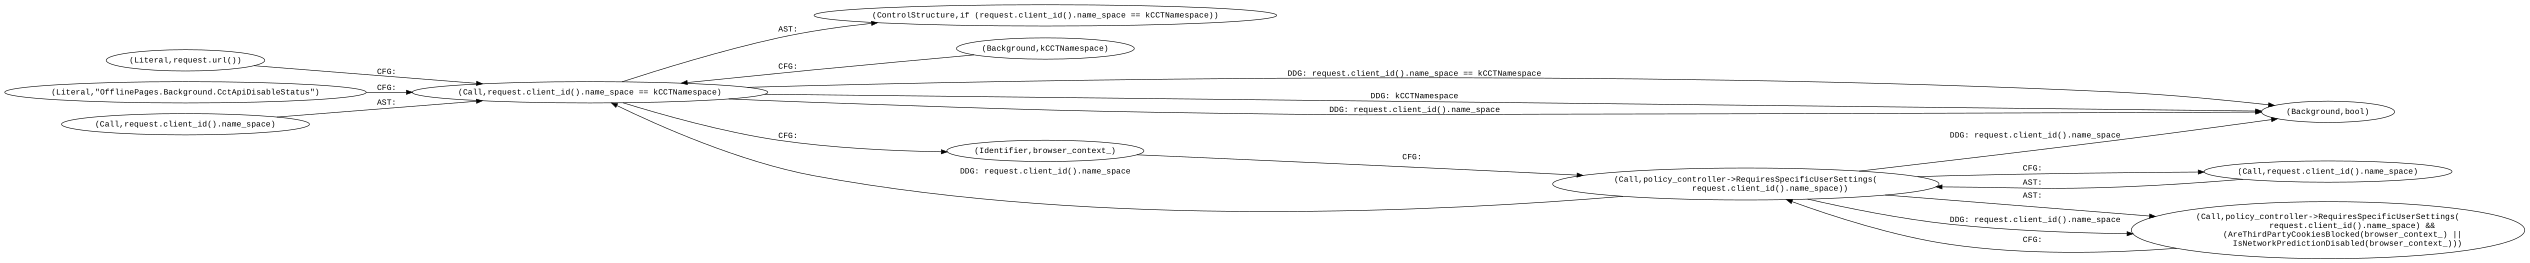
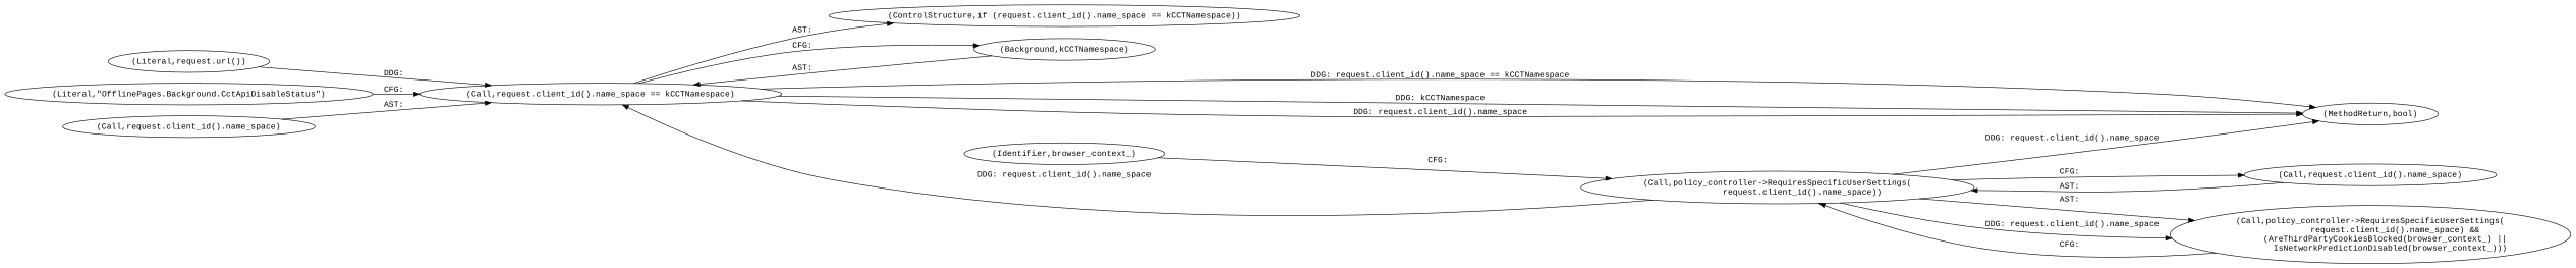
  digraph {
    fontname="Liberation Mono"
    rankdir=LR
    node [fontname="Liberation Mono"]
    edge [fontname="Liberation Mono"]
    n1 [label="(Call,request.client_id().name_space == kCCTNamespace)"]
    n2 [label="(ControlStructure,if (request.client_id().name_space == kCCTNamespace))"]
    n3 [label="(Background,kCCTNamespace)"]
-   n4 [label="(Background,bool)"]
+   n4 [label="(MethodReturn,bool)"]
    n5 [label="(Call,policy_controller->RequiresSpecificUserSettings(\n          request.client_id().name_space))"]
    n6 [label="(Call,request.client_id().name_space)"]
    n7 [label="(Call,policy_controller->RequiresSpecificUserSettings(\n          request.client_id().name_space) &&\n      (AreThirdPartyCookiesBlocked(browser_context_) ||\n        IsNetworkPredictionDisabled(browser_context_)))"]
    n8 [label="(Literal,request.url())"]
    n9 [label="(Identifier,browser_context_)"]
    n10 [label="(Literal,\"OfflinePages.Background.CctApiDisableStatus\")"]
    n11 [label="(Call,request.client_id().name_space)"]
    n1 -> n2 [label="AST: "]
-   n1 -> n9 [label="CFG: "]
+   n1 -> n3 [label="CFG: "]
    n1 -> n4 [label="DDG: request.client_id().name_space == kCCTNamespace"]
    n1 -> n4 [label="DDG: kCCTNamespace"]
    n1 -> n4 [label="DDG: request.client_id().name_space"]
-   n3 -> n1 [label="CFG: "]
+   n3 -> n1 [label="AST: "]
    n5 -> n1 [label="DDG: request.client_id().name_space"]
    n5 -> n4 [label="DDG: request.client_id().name_space"]
    n5 -> n6 [label="CFG: "]
    n5 -> n7 [label="AST: "]
    n5 -> n7 [label="DDG: request.client_id().name_space"]
    n6 -> n5 [label="AST: "]
    n7 -> n5 [label="CFG: "]
-   n8 -> n1 [label="CFG: "]
+   n8 -> n1 [label="DDG: "]
    n9 -> n5 [label="CFG: "]
    n10 -> n1 [label="CFG: "]
    n11 -> n1 [label="AST: "]
  }
